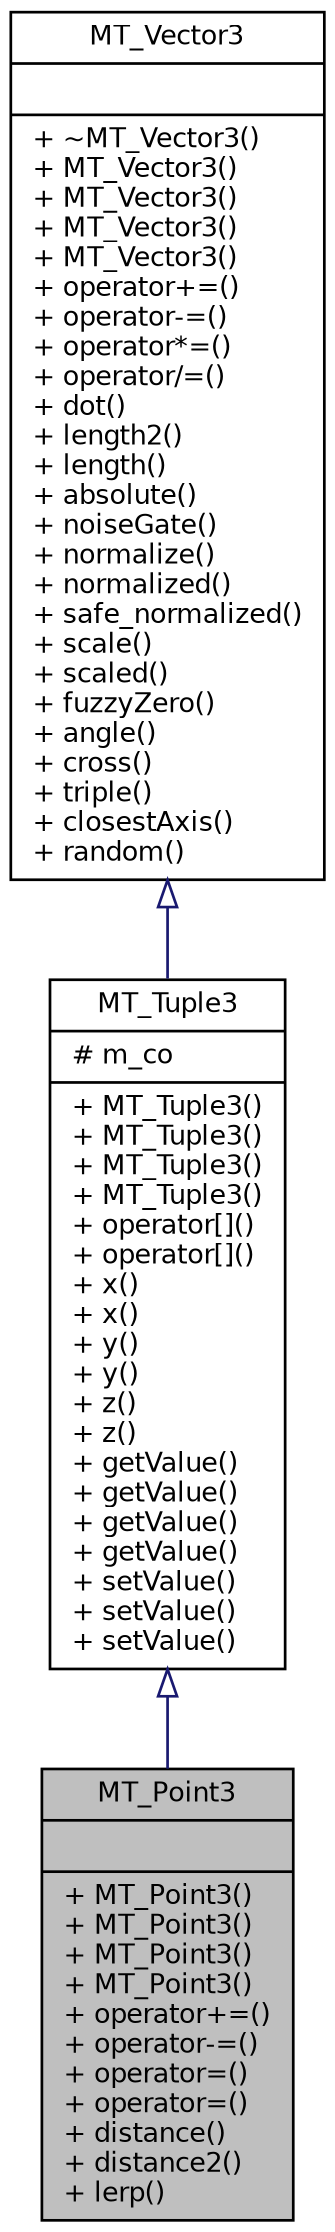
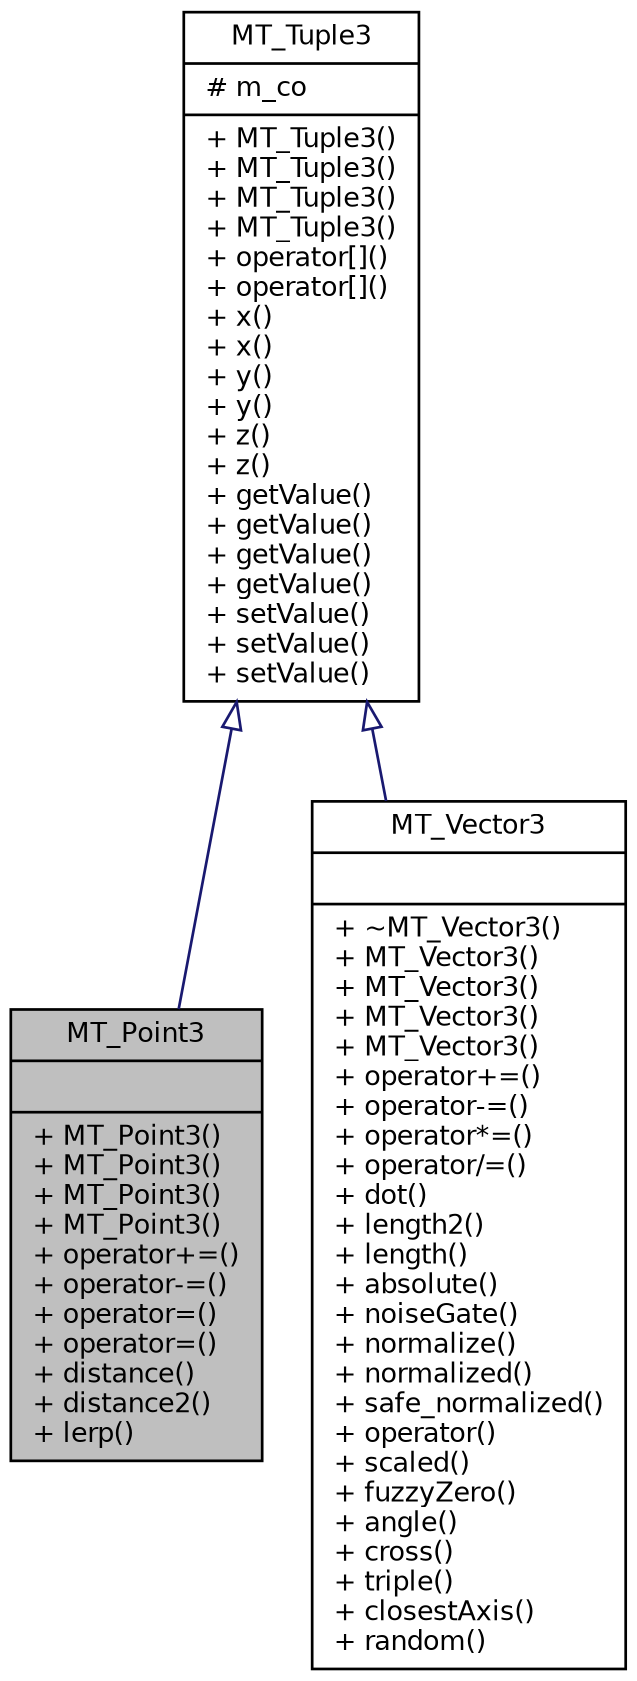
  digraph {
    node [color=black fillcolor=white fontname=Helvetica fontsize=10 shape=record style=filled]
    edge [arrowtail=empty color=midnightblue dir=back fontname=Helvetica fontsize=10 labelfontname=Helvetica labelfontsize=10 style=solid]
    n1 [fillcolor=grey75 fontcolor=black height=0.2 label="{MT_Point3\n||+ MT_Point3()\l+ MT_Point3()\l+ MT_Point3()\l+ MT_Point3()\l+ operator+=()\l+ operator-=()\l+ operator=()\l+ operator=()\l+ distance()\l+ distance2()\l+ lerp()\l}" width=0.4]
-   n2 [height=0.2 label="{MT_Vector3\n||+ ~MT_Vector3()\l+ MT_Vector3()\l+ MT_Vector3()\l+ MT_Vector3()\l+ MT_Vector3()\l+ operator+=()\l+ operator-=()\l+ operator*=()\l+ operator/=()\l+ dot()\l+ length2()\l+ length()\l+ absolute()\l+ noiseGate()\l+ normalize()\l+ normalized()\l+ safe_normalized()\l+ scale()\l+ scaled()\l+ fuzzyZero()\l+ angle()\l+ cross()\l+ triple()\l+ closestAxis()\l+ random()\l}" width=0.4]
+   n2 [height=0.2 label="{MT_Vector3\n||+ ~MT_Vector3()\l+ MT_Vector3()\l+ MT_Vector3()\l+ MT_Vector3()\l+ MT_Vector3()\l+ operator+=()\l+ operator-=()\l+ operator*=()\l+ operator/=()\l+ dot()\l+ length2()\l+ length()\l+ absolute()\l+ noiseGate()\l+ normalize()\l+ normalized()\l+ safe_normalized()\l+ operator()\l+ scaled()\l+ fuzzyZero()\l+ angle()\l+ cross()\l+ triple()\l+ closestAxis()\l+ random()\l}" width=0.4]
    n3 [height=0.2 label="{MT_Tuple3\n|# m_co\l|+ MT_Tuple3()\l+ MT_Tuple3()\l+ MT_Tuple3()\l+ MT_Tuple3()\l+ operator[]()\l+ operator[]()\l+ x()\l+ x()\l+ y()\l+ y()\l+ z()\l+ z()\l+ getValue()\l+ getValue()\l+ getValue()\l+ getValue()\l+ setValue()\l+ setValue()\l+ setValue()\l}" width=0.4]
    n3 -> n1
-   n2 -> n3
+   n3 -> n2
  }
